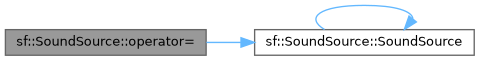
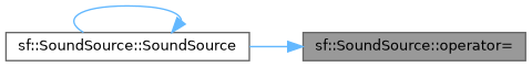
  digraph {
    rankdir=LR
    node [fontname=Helvetica fontsize=10 shape=box style=filled]
    edge [color=steelblue1 fontname=Helvetica fontsize=10 labelfontname=Helvetica labelfontsize=10 style=solid]
    n1 [color=gray40 fillcolor=grey60 fontcolor=black height=0.2 label="sf::SoundSource::operator=" width=0.4]
    n2 [color=grey40 fillcolor=white height=0.2 label="sf::SoundSource::SoundSource" width=0.4]
-   n1 -> n2
+   n2 -> n1
    n2 -> n2
  }
